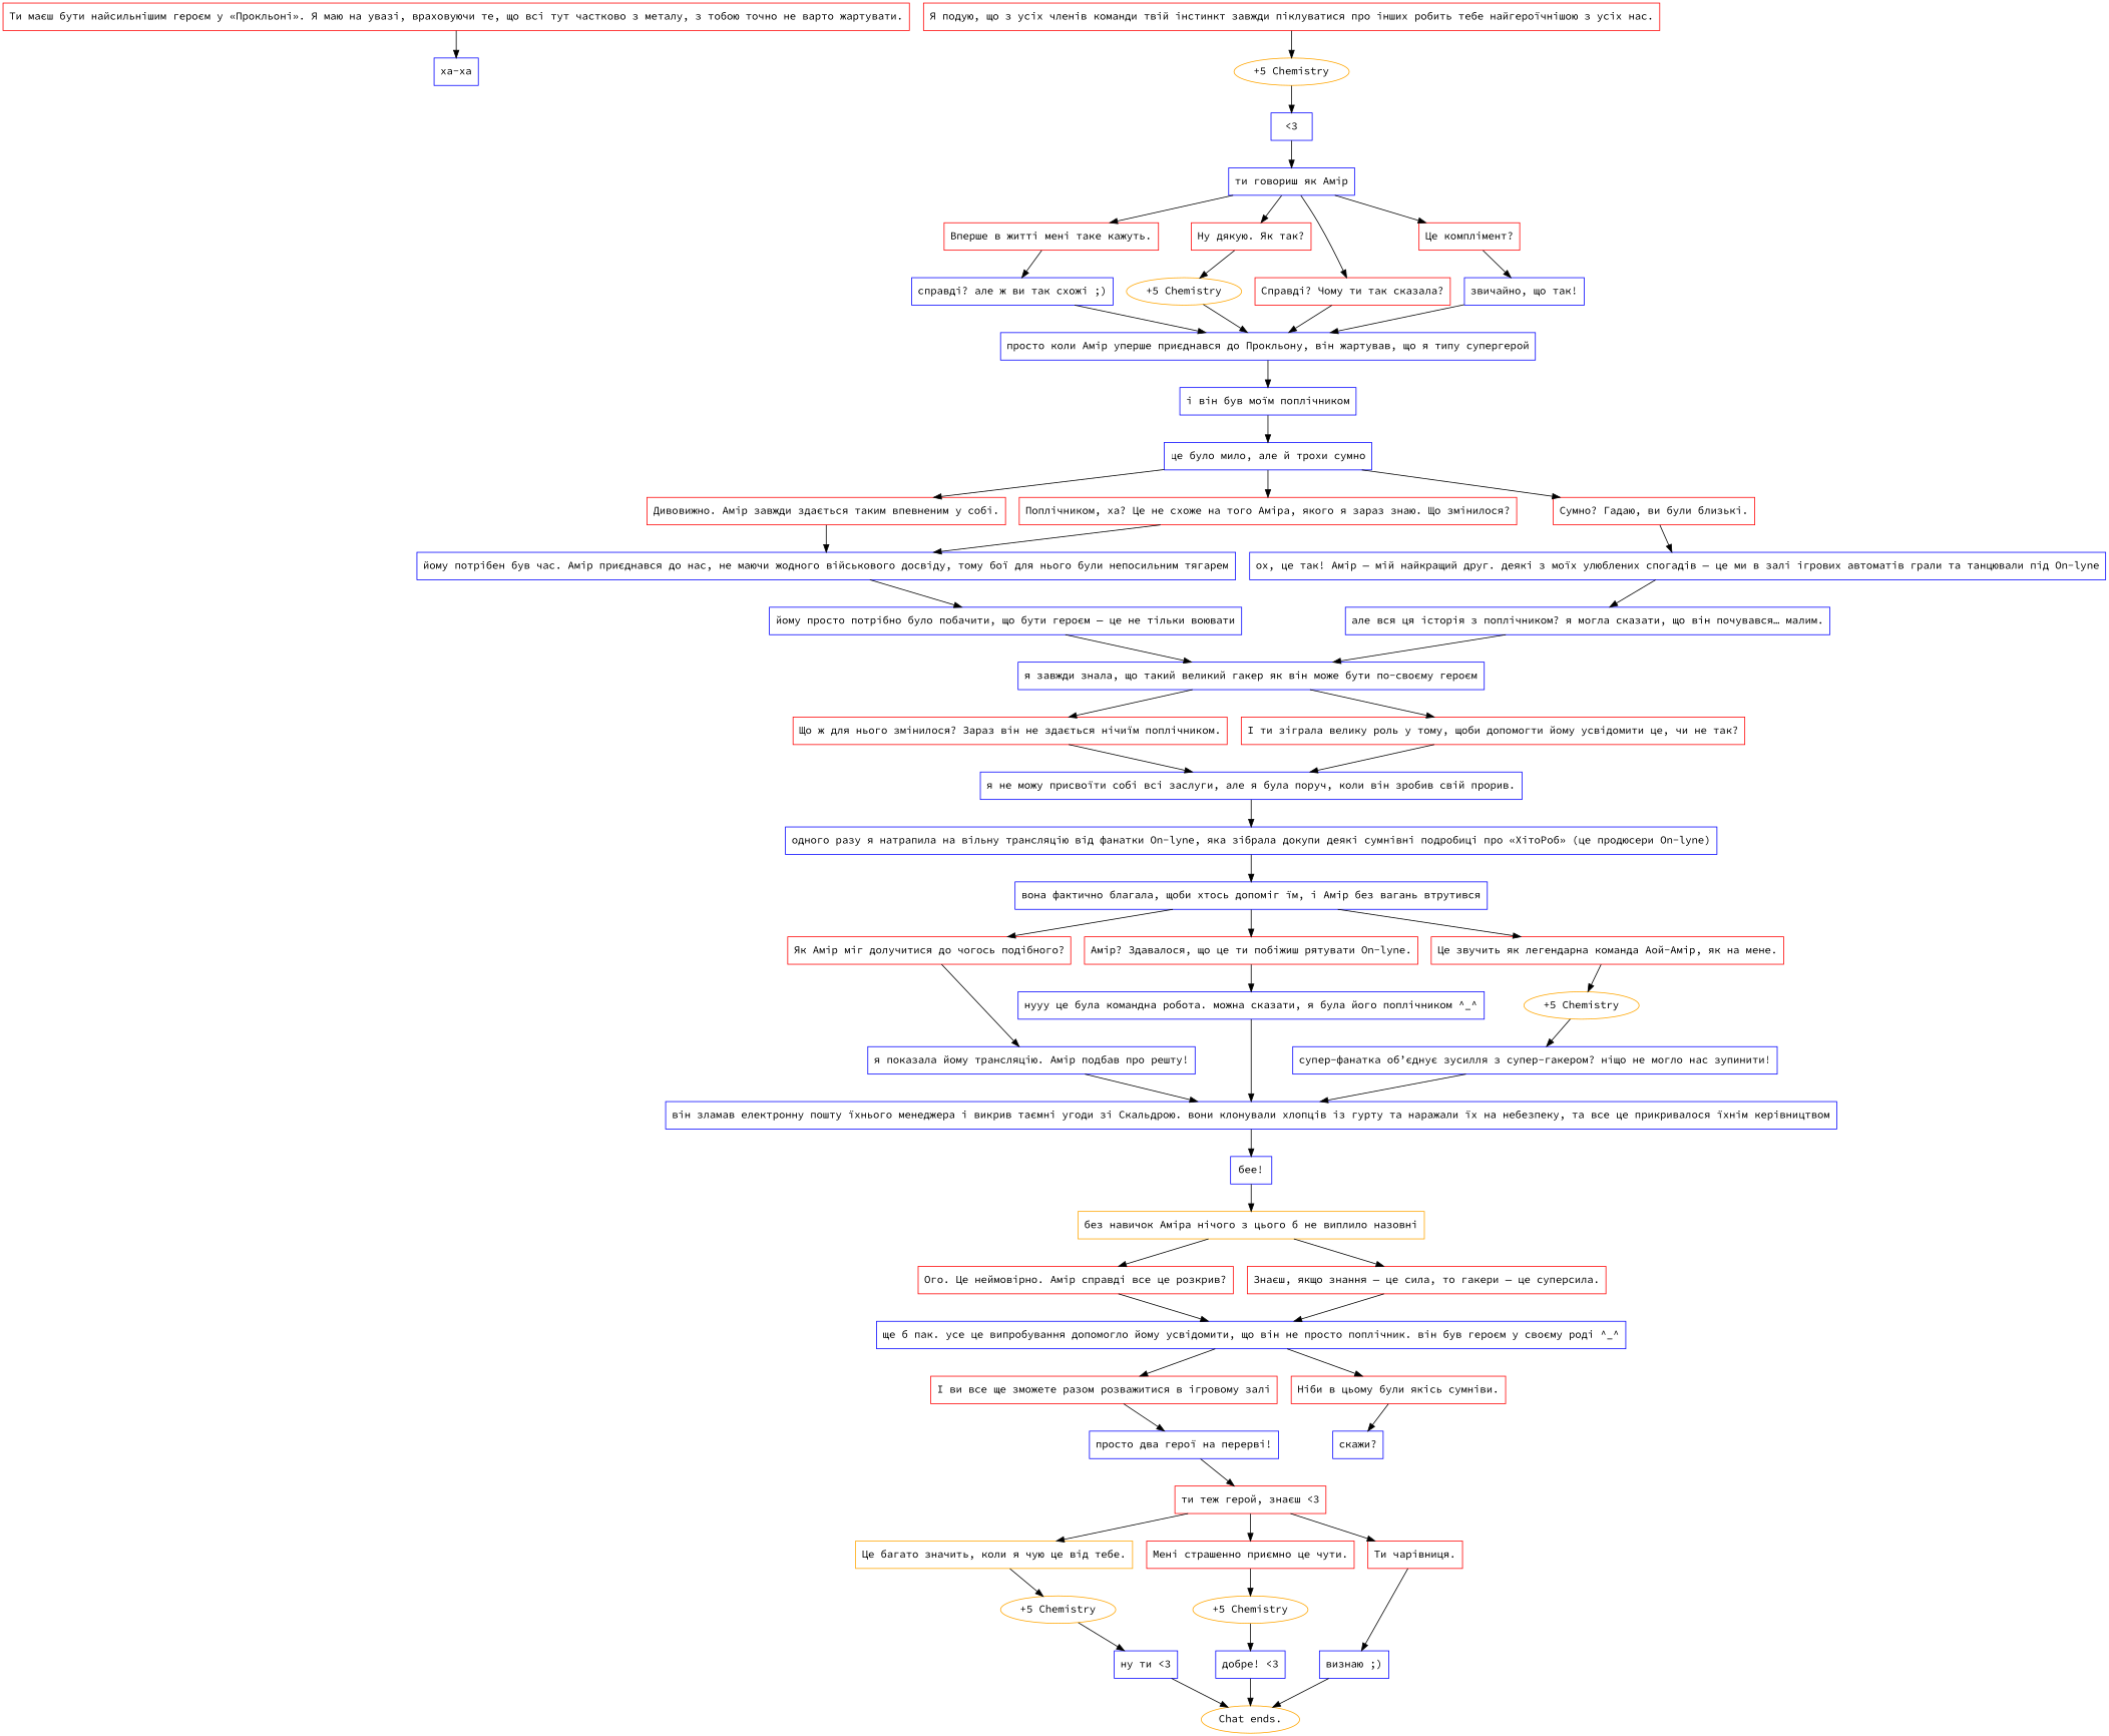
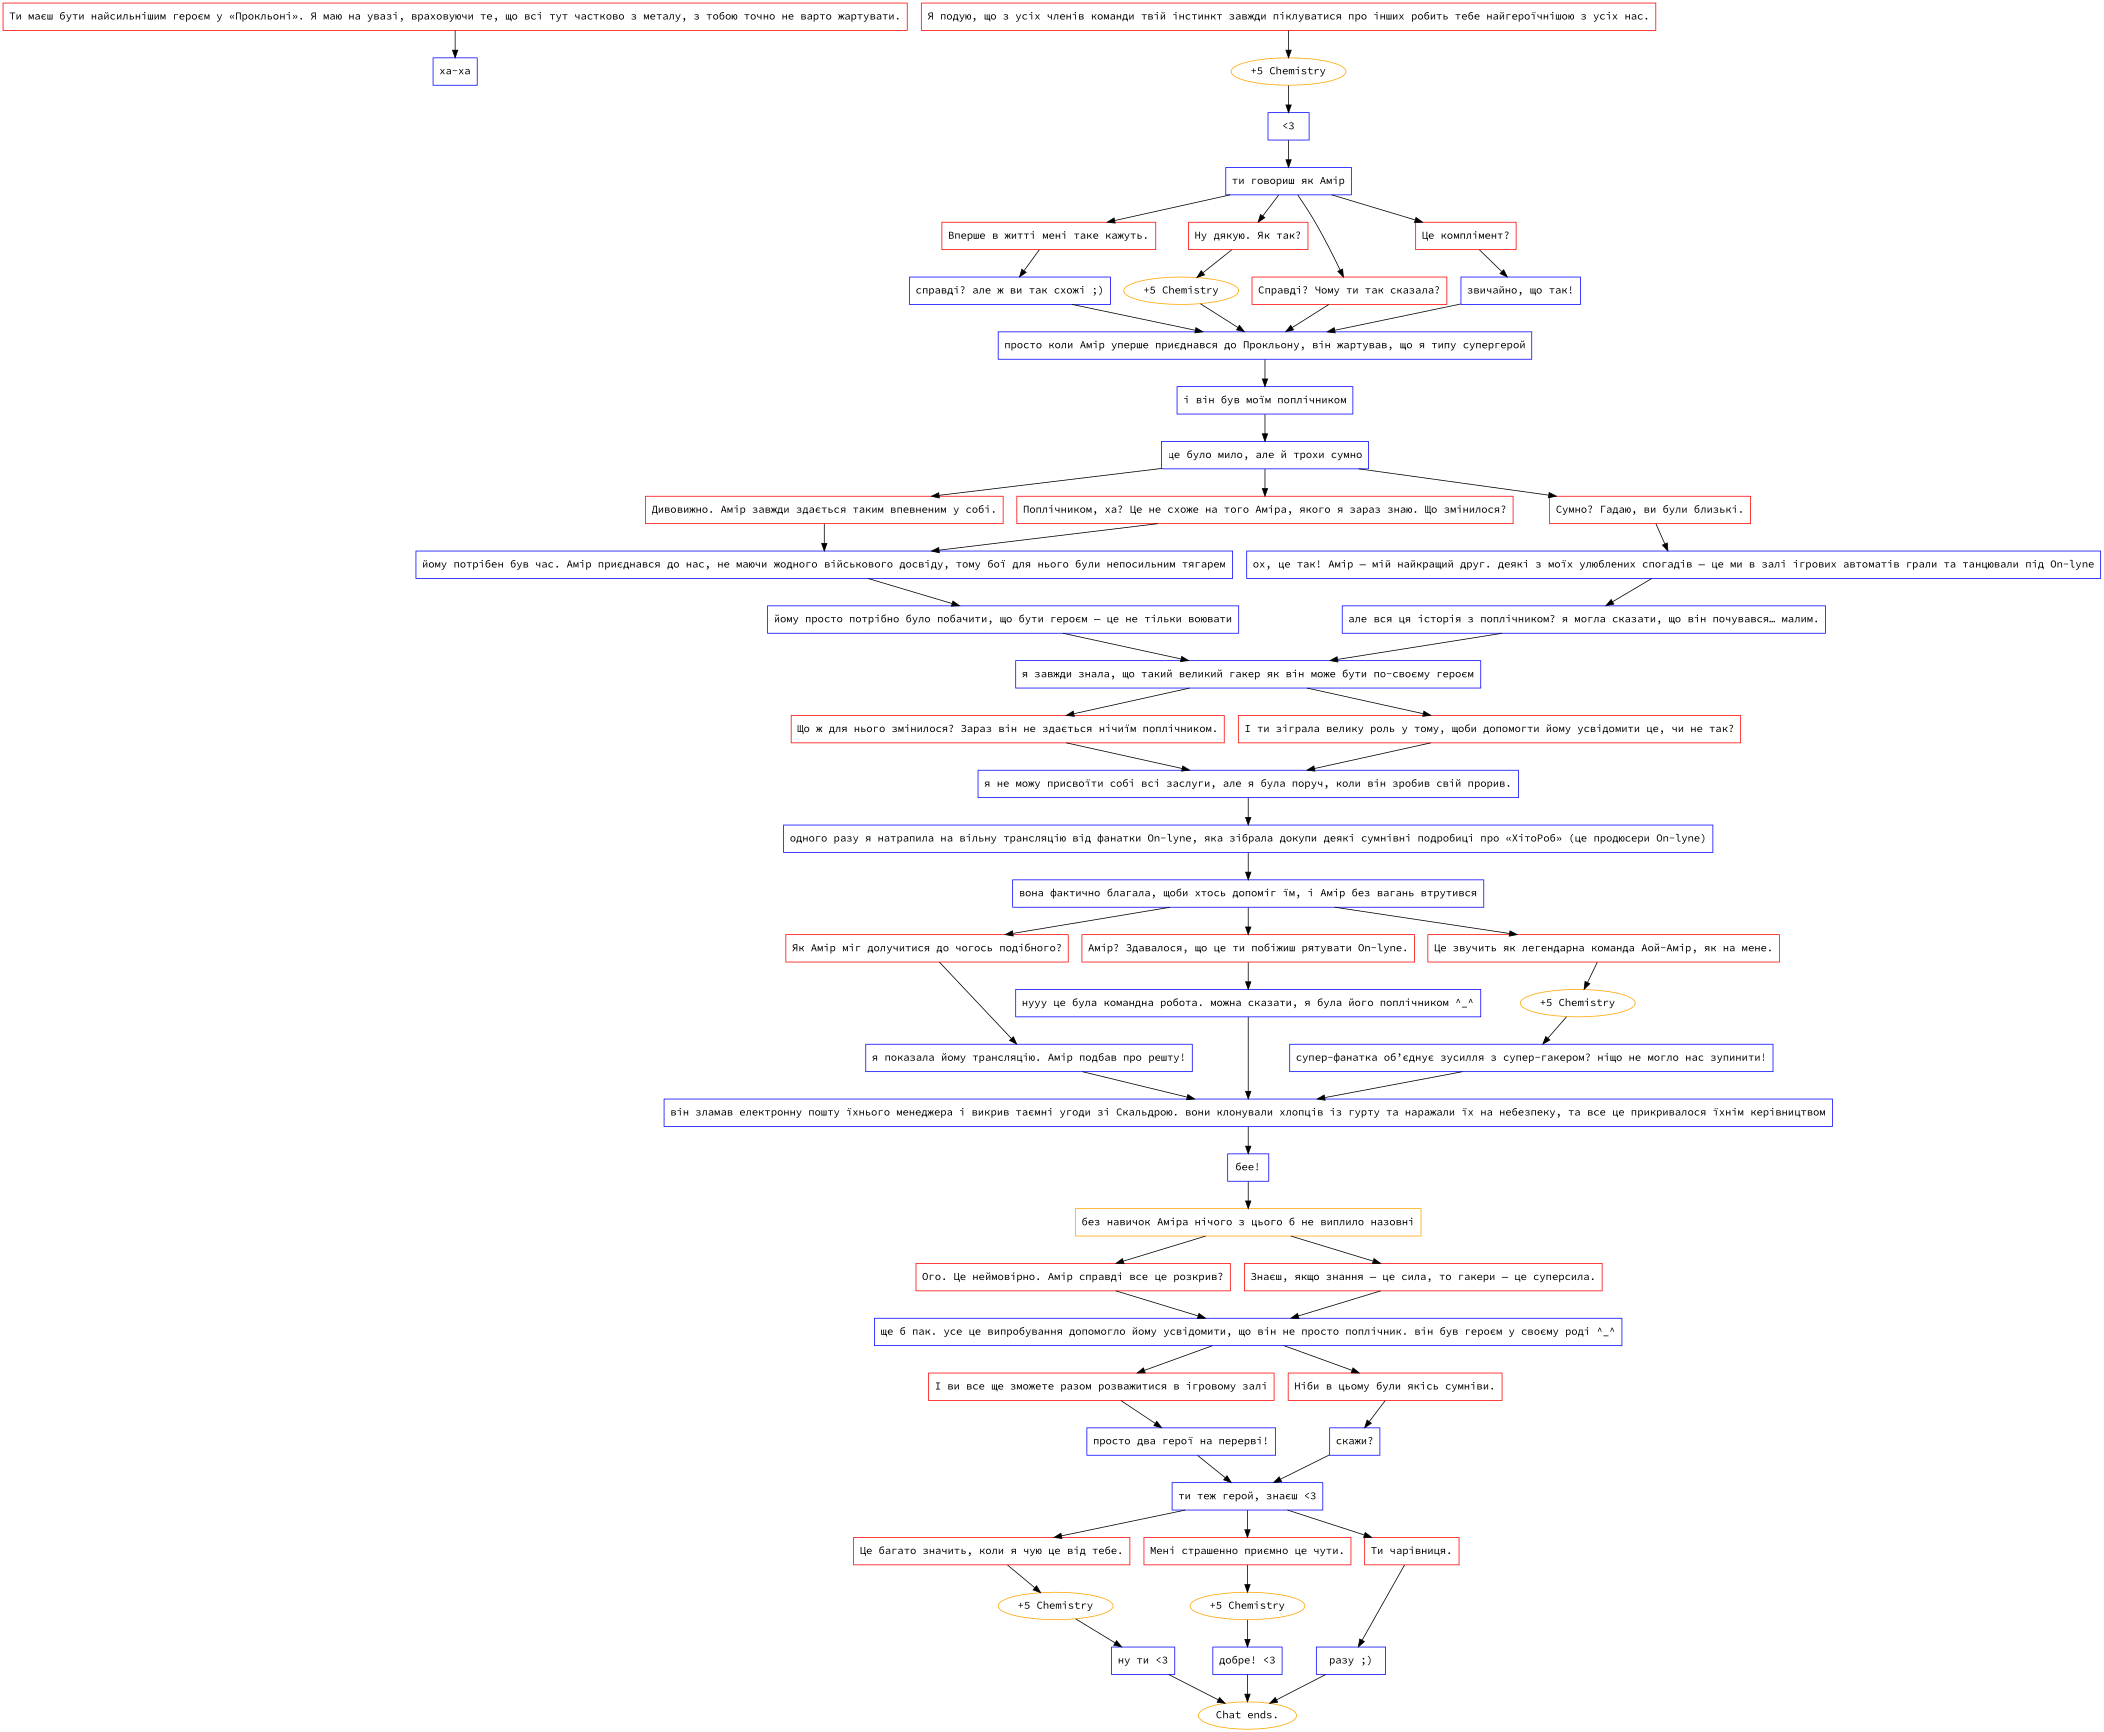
  digraph {
    fontname="Source Code Pro"
    node [color=blue fontname="Source Code Pro" shape=box]
    edge [fontname="Source Code Pro"]
    n1 [color=red label="Ти маєш бути найсильнішим героєм у «Прокльоні». Я маю на увазі, враховуючи те, що всі тут частково з металу, з тобою точно не варто жартувати."]
    n2 [label="ха-ха"]
    n3 [color=red label="Я подую, що з усіх членів команди твій інстинкт завжди піклуватися про інших робить тебе найгероїчнішою з усіх нас."]
    n4 [color=orange label="+5 Chemistry" shape=""]
    n5 [label="<3"]
    n6 [label="ти говориш як Амір"]
    n7 [color=red label="Вперше в житті мені таке кажуть."]
    n8 [color=red label="Ну дякую. Як так?"]
    n9 [color=red label="Справді? Чому ти так сказала?"]
    n10 [color=red label="Це комплімент?"]
    n11 [label="справді? але ж ви так схожі ;)"]
    n12 [color=orange label="+5 Chemistry" shape=""]
    n13 [label="просто коли Амір уперше приєднався до Прокльону, він жартував, що я типу супергерой"]
    n14 [label="звичайно, що так!"]
    n15 [label="і він був моїм поплічником"]
    n16 [label="це було мило, але й трохи сумно"]
    n17 [color=red label="Дивовижно. Амір завжди здається таким впевненим у собі."]
    n18 [color=red label="Поплічником, ха? Це не схоже на того Аміра, якого я зараз знаю. Що змінилося?"]
    n19 [color=red label="Сумно? Гадаю, ви були близькі."]
    n20 [label="йому потрібен був час. Амір приєднався до нас, не маючи жодного військового досвіду, тому бої для нього були непосильним тягарем"]
    n21 [label="ох, це так! Амір — мій найкращий друг. деякі з моїх улюблених спогадів — це ми в залі ігрових автоматів грали та танцювали під On-lyne"]
    n22 [label="йому просто потрібно було побачити, що бути героєм — це не тільки воювати"]
    n23 [label="але вся ця історія з поплічником? я могла сказати, що він почувався… малим."]
    n24 [label="я завжди знала, що такий великий гакер як він може бути по-своєму героєм"]
    n25 [color=red label="Що ж для нього змінилося? Зараз він не здається нічиїм поплічником."]
    n26 [color=red label="І ти зіграла велику роль у тому, щоби допомогти йому усвідомити це, чи не так?"]
    n27 [label="я не можу присвоїти собі всі заслуги, але я була поруч, коли він зробив свій прорив."]
    n28 [label="одного разу я натрапила на вільну трансляцію від фанатки On-lyne, яка зібрала докупи деякі сумнівні подробиці про «ХітоРоб» (це продюсери On-lyne)"]
    n29 [label="вона фактично благала, щоби хтось допоміг їм, і Амір без вагань втрутився"]
    n30 [color=red label="Як Амір міг долучитися до чогось подібного?"]
    n31 [color=red label="Амір? Здавалося, що це ти побіжиш рятувати On-lyne."]
    n32 [color=red label="Це звучить як легендарна команда Аой-Амір, як на мене."]
    n33 [label="я показала йому трансляцію. Амір подбав про решту!"]
    n34 [label="нууу це була командна робота. можна сказати, я була його поплічником ^_^"]
    n35 [color=orange label="+5 Chemistry" shape=""]
    n36 [label="він зламав електронну пошту їхнього менеджера і викрив таємні угоди зі Скальдрою. вони клонували хлопців із гурту та наражали їх на небезпеку, та все це прикривалося їхнім керівництвом"]
    n37 [label="супер-фанатка об’єднує зусилля з супер-гакером? ніщо не могло нас зупинити!"]
    n38 [label="бее!"]
    n39 [color=orange label="без навичок Аміра нічого з цього б не виплило назовні"]
    n40 [color=red label="Ого. Це неймовірно. Амір справді все це розкрив?"]
    n41 [color=red label="Знаєш, якщо знання — це сила, то гакери — це суперсила."]
    n42 [label="ще б пак. усе це випробування допомогло йому усвідомити, що він не просто поплічник. він був героєм у своєму роді ^_^"]
    n43 [color=red label="І ви все ще зможете разом розважитися в ігровому залі"]
    n44 [color=red label="Ніби в цьому були якісь сумніви."]
    n45 [label="просто два герої на перерві!"]
    n46 [label="скажи?"]
-   n47 [color=red label="ти теж герой, знаєш <3"]
-   n48 [color=orange label="Це багато значить, коли я чую це від тебе."]
+   n47 [label="ти теж герой, знаєш <3"]
+   n48 [color=red label="Це багато значить, коли я чую це від тебе."]
    n49 [color=red label="Мені страшенно приємно це чути."]
    n50 [color=red label="Ти чарівниця."]
    n51 [color=orange label="+5 Chemistry" shape=""]
    n52 [color=orange label="+5 Chemistry" shape=""]
-   n53 [label="визнаю ;)"]
+   n53 [label="разу ;)"]
    n54 [label="ну ти <3"]
    n55 [label="добре! <3"]
    "Chat ends." [color=orange shape=""]
    n1 -> n2
    n3 -> n4
    n4 -> n5
    n5 -> n6
    n6 -> n7
    n6 -> n8
    n6 -> n9
    n6 -> n10
    n7 -> n11
    n8 -> n12
    n9 -> n13
    n10 -> n14
    n11 -> n13
    n12 -> n13
    n13 -> n15
    n14 -> n13
    n15 -> n16
    n16 -> n17
    n16 -> n18
    n16 -> n19
    n17 -> n20
    n18 -> n20
    n19 -> n21
    n20 -> n22
    n21 -> n23
    n22 -> n24
    n23 -> n24
    n24 -> n25
    n24 -> n26
    n25 -> n27
    n26 -> n27
    n27 -> n28
    n28 -> n29
    n29 -> n30
    n29 -> n31
    n29 -> n32
    n30 -> n33
    n31 -> n34
    n32 -> n35
    n33 -> n36
    n34 -> n36
    n35 -> n37
    n36 -> n38
    n37 -> n36
    n38 -> n39
    n39 -> n40
    n39 -> n41
    n40 -> n42
    n41 -> n42
    n42 -> n43
    n42 -> n44
    n43 -> n45
    n44 -> n46
    n45 -> n47
+   n46 -> n47
    n47 -> n48
    n47 -> n49
    n47 -> n50
    n48 -> n51
    n49 -> n52
    n50 -> n53
    n51 -> n54
    n52 -> n55
    n53 -> "Chat ends."
    n54 -> "Chat ends."
    n55 -> "Chat ends."
  }
